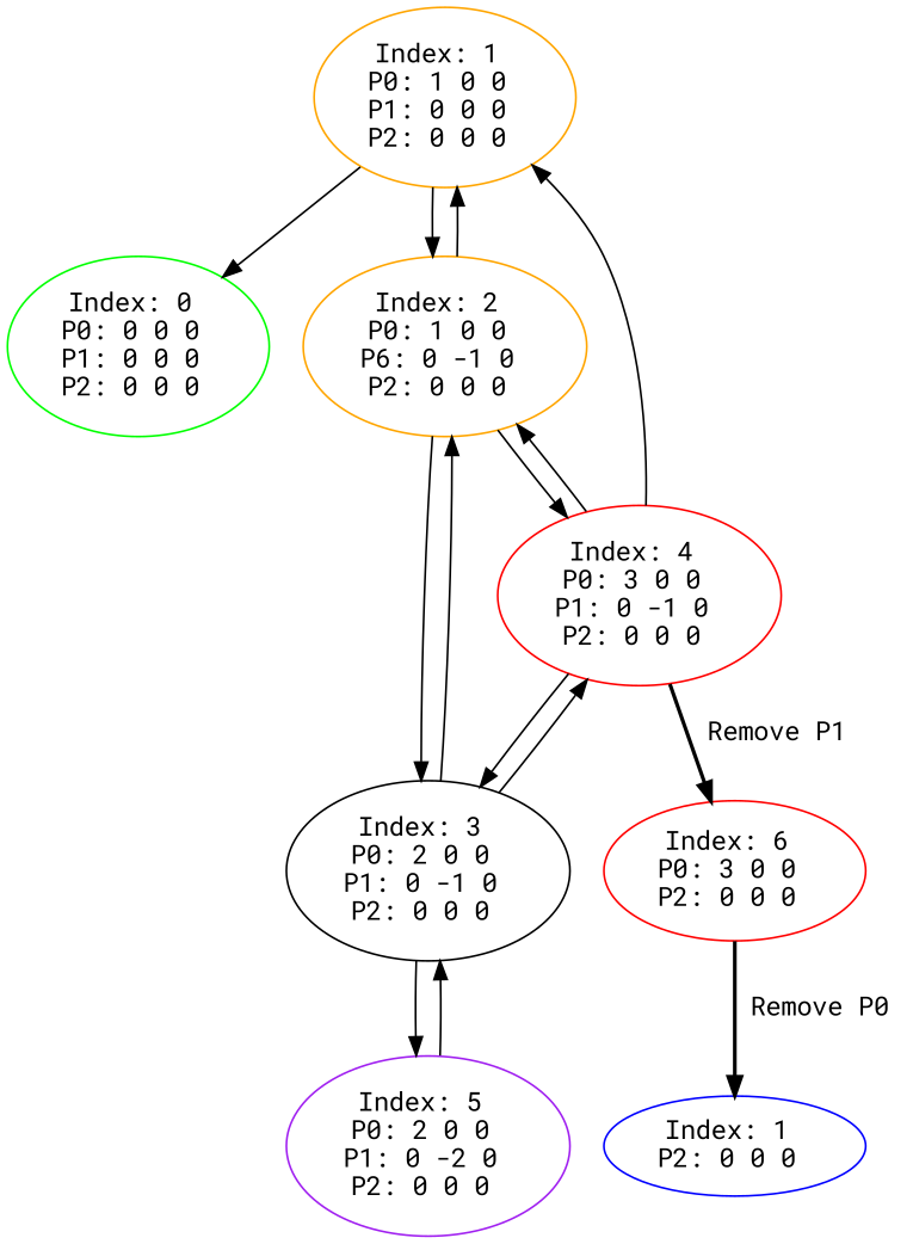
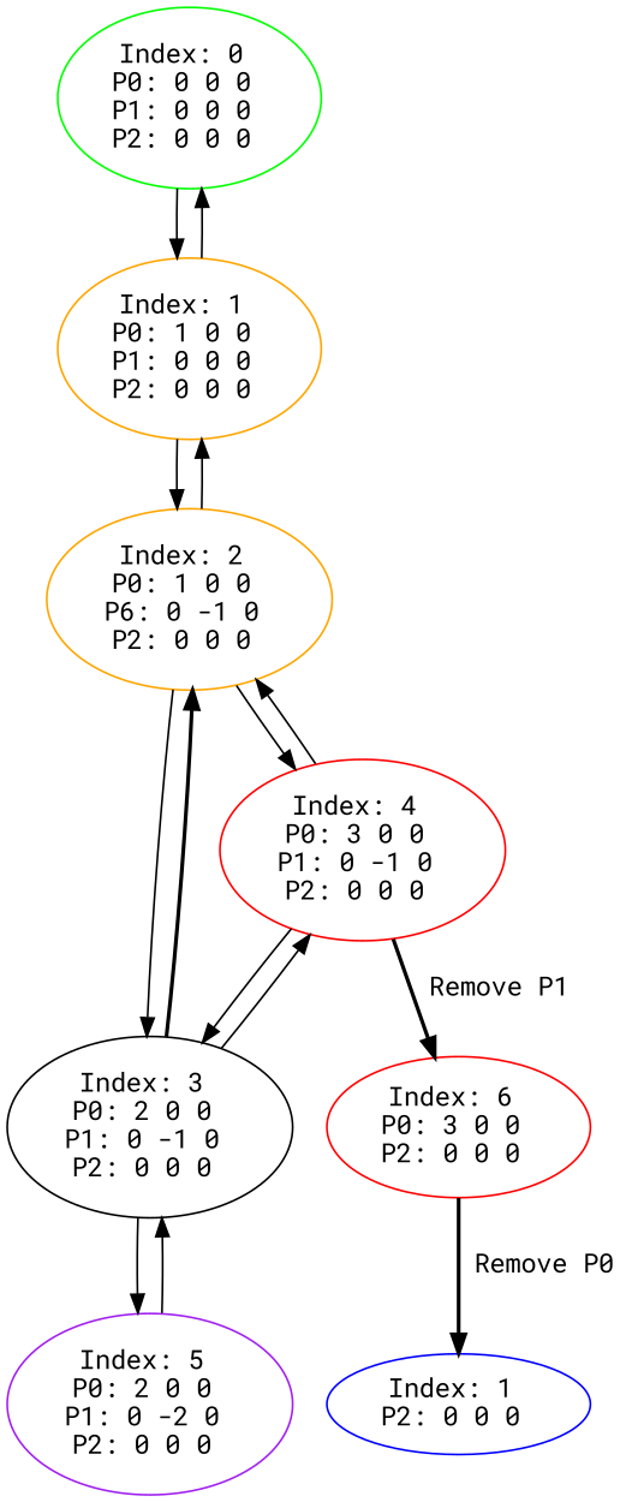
  digraph {
    color=black
    fontname="Roboto Mono"
    node [color=orange fontname="Roboto Mono"]
    edge [fontname="Roboto Mono"]
    n1 [color=green label="Index: 0 \nP0: 0 0 0 \nP1: 0 0 0 \nP2: 0 0 0 \n"]
    n2 [label="Index: 1 \nP0: 1 0 0 \nP1: 0 0 0 \nP2: 0 0 0 \n"]
    n3 [label="Index: 2 \nP0: 1 0 0 \nP6: 0 -1 0 \nP2: 0 0 0 \n"]
    n4 [label="Index: 3 \nP0: 2 0 0 \nP1: 0 -1 0 \nP2: 0 0 0 \n" color=""]
    n5 [color=red label="Index: 4 \nP0: 3 0 0 \nP1: 0 -1 0 \nP2: 0 0 0 \n"]
    n6 [color=purple label="Index: 5 \nP0: 2 0 0 \nP1: 0 -2 0 \nP2: 0 0 0 \n"]
    n7 [color=red label="Index: 6 \nP0: 3 0 0 \nP2: 0 0 0 \n"]
    n8 [color=blue label="Index: 1 \nP2: 0 0 0 \n"]
-   n5 -> n2
+   n1 -> n2
    n2 -> n1
    n2 -> n3
    n3 -> n2
    n3 -> n4
    n3 -> n5
-   n4 -> n3
+   n4 -> n3 [style=bold]
    n4 -> n5
    n4 -> n6
    n5 -> n3
    n5 -> n4
    n5 -> n7 [label=" Remove P1 " style=bold]
    n6 -> n4
    n7 -> n8 [label=" Remove P0 " style=bold]
  }
